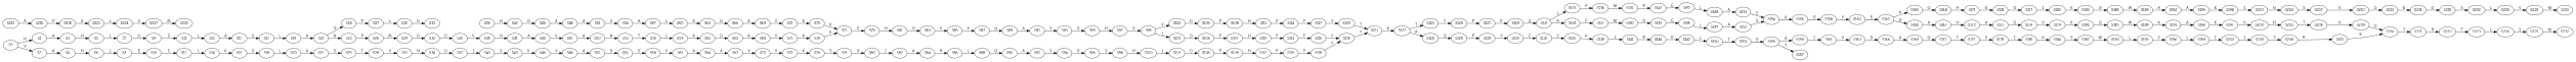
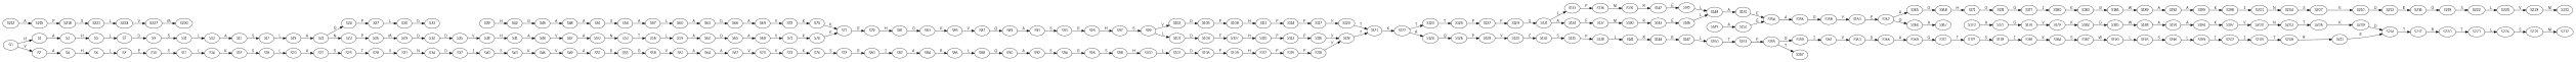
  strict digraph {
    fontname="Comic Neue"
    rankdir=LR
    node [fontname="Comic Neue"]
    edge [fontname="Comic Neue"]
    S0
    S1
    S2
    S3
    S4
    S5
    S6
    S7
    S8
    S9
    S10
    S11
    S12
    S13
    S14
    S15
    S16
    S17
    S18
    S19
    S20
    S21
    S22
    S23
    S24
    S25
    S26
    S27
    S28
    S29
    S30
    S31
    S32
    S33
    S34
    S35
    S37
    S38
    S40
    S41
    S39
    S42
    S43
    S44
    S45
    S46
    S47
    S48
    S49
    S50
    S51
    S52
    S53
    S54
    S55
    S56
    S57
    S58
    S59
    S60
    S61
    S62
    S63
    S64
    S65
    S66
    S67
    S68
    S69
    S70
    S71
    S72
    S73
    S74
    S75
    S76
    S77
    S78
    S79
    S80
    S81
    S82
    S83
    S84
    S85
    S86
    S87
    S88
    S89
    S90
    S91
    S92
    S93
    S94
    S95
    S96
    S97
    S98
    S99
    S100
    S101
    S102
    S103
    S104
    S105
    S106
    S107
    S108
    S109
    S110
    S111
    S112
    S113
    S114
    S115
    S116
    S117
    S118
    S119
    S120
    S121
    S122
    S123
    S124
    S125
    S126
    S127
    S128
    S129
    S130
    S131
    S132
    S133
    S134
    S135
    S136
    S137
    S138
    S139
    S140
    S141
    S142
    S143
    S144
    S145
    S146
    S147
    S148
    S149
    S150
    S151
    S152
    S153
    S154
    S155
    S156
    S157
    S159
    S158
    S160
    S161
    S162
    S163
    S164
    S165
    S166
    S167
    S168
    S169
    S170
    S171
    S172
    S173
    S174
    S175
    S176
    S177
    S178
    S179
    S180
    S181
    S182
    S183
    S184
    S185
    S186
    S187
    S188
    S189
    S190
    S191
    S192
    S193
    S194
    S195
    S196
    S197
    S198
    S199
    S200
    S201
    S202
    S203
    S204
    S205
    S206
    S207
    S208
    S209
    S210
    S211
    S214
    S213
    S212
    S215
    S216
    S217
    S218
    S219
    S220
    S221
    S222
    S223
    S224
    S225
    S226
    S227
    S228
    S229
    S230
    S231
    S232
    S0 -> S1 [label=H]
    S0 -> S2 [label=Y]
    S1 -> S3 [label=A]
    S2 -> S4 [label=A]
    S3 -> S5 [label=H]
    S4 -> S6 [label=H]
    S5 -> S7 [label=L]
    S6 -> S8 [label=L]
    S7 -> S9 [label=D]
    S8 -> S10 [label=E]
    S9 -> S11 [label=S]
    S10 -> S12 [label=S]
    S11 -> S13 [label=L]
    S12 -> S14 [label=L]
    S13 -> S15 [label=A]
    S14 -> S16 [label=K]
    S15 -> S17 [label=S]
    S16 -> S18 [label=S]
    S17 -> S19 [label=L]
    S18 -> S20 [label=L]
    S19 -> S21 [label=A]
    S20 -> S22 [label=A]
    S21 -> S23 [label=N]
    S21 -> S24 [label=G]
    S22 -> S25 [label=S]
    S23 -> S26 [label=P]
    S24 -> S27 [label=P]
    S25 -> S28 [label=T]
    S26 -> S29 [label=M]
    S27 -> S30 [label=L]
    S28 -> S31 [label=V]
    S29 -> S32 [label=D]
    S30 -> S33 [label=D]
    S31 -> S34 [label=N]
    S32 -> S35 [label=D]
    S34 -> S37 [label=D]
    S35 -> S38 [label=V]
    S37 -> S40 [label=I]
    S38 -> S41 [label=H]
    S40 -> S43 [label=S]
    S41 -> S44 [label=A]
    S39 -> S42 [label=H]
    S42 -> S45 [label=G]
    S43 -> S46 [label=K]
    S44 -> S47 [label=V]
    S45 -> S48 [label=A]
    S46 -> S49 [label=V]
    S47 -> S50 [label=A]
    S48 -> S51 [label=A]
    S49 -> S52 [label=A]
    S50 -> S53 [label=N]
    S51 -> S54 [label=S]
    S52 -> S55 [label=D]
    S53 -> S56 [label=T]
    S54 -> S57 [label=A]
    S55 -> S58 [label=G]
    S56 -> S59 [label=L]
    S57 -> S60 [label=L]
    S58 -> S61 [label=V]
    S59 -> S62 [label=A]
    S60 -> S63 [label=A]
    S61 -> S64 [label=A]
    S62 -> S65 [label=D]
    S63 -> S66 [label=D]
    S64 -> S67 [label=A]
    S65 -> S68 [label=A]
    S66 -> S69 [label=A]
    S67 -> S70 [label=V]
    S68 -> S71 [label=V]
    S69 -> S72 [label=V]
    S70 -> S73 [label=V]
    S71 -> S74 [label=K]
    S72 -> S75 [label=K]
    S73 -> S76 [label=K]
    S74 -> S77 [label=K]
    S75 -> S77 [label=K]
    S76 -> S78 [label=S]
    S77 -> S79 [label=G]
    S78 -> S80 [label=G]
    S79 -> S81 [label=H]
    S80 -> S82 [label=I]
    S81 -> S83 [label=G]
    S82 -> S84 [label=A]
    S83 -> S85 [label=K]
    S84 -> S86 [label=R]
    S85 -> S87 [label=V]
    S86 -> S88 [label=L]
    S87 -> S89 [label=Q]
    S88 -> S90 [label=Q]
    S89 -> S91 [label=A]
    S90 -> S92 [label=A]
    S91 -> S93 [label=S]
    S92 -> S94 [label=S]
    S93 -> S95 [label=G]
    S94 -> S96 [label=G]
    S95 -> S97 [label=H]
    S96 -> S98 [label=S]
    S97 -> S99 [label=S]
    S98 -> S100 [label=H]
    S99 -> S101 [label=L]
    S99 -> S102 [label=V]
    S100 -> S103 [label=L]
    S101 -> S104 [label=D]
    S102 -> S105 [label=D]
    S103 -> S106 [label=D]
    S104 -> S107 [label=F]
    S105 -> S108 [label=F]
    S106 -> S109 [label=F]
    S107 -> S110 [label=H]
    S108 -> S111 [label=H]
    S109 -> S112 [label=H]
    S110 -> S113 [label=P]
    S111 -> S114 [label=P]
    S112 -> S115 [label=P]
    S113 -> S116 [label=F]
    S114 -> S117 [label=F]
    S115 -> S118 [label=F]
    S116 -> S119 [label=Y]
    S117 -> S120 [label=Y]
    S118 -> S119 [label=Y]
    S119 -> S121 [label=T]
    S120 -> S121 [label=T]
    S121 -> S122 [label=K]
    S122 -> S123 [label=T]
    S122 -> S124 [label=A]
    S123 -> S125 [label=T]
    S124 -> S126 [label=Q]
    S125 -> S127 [label=P]
    S126 -> S128 [label=P]
    S127 -> S129 [label=F]
    S128 -> S130 [label=Y]
    S129 -> S131 [label=S]
    S130 -> S132 [label=C]
    S131 -> S133 [label=L]
    S131 -> S134 [label=A]
    S132 -> S135 [label=S]
    S133 -> S136 [label=F]
    S134 -> S137 [label=F]
    S135 -> S138 [label=F]
    S136 -> S139 [label=M]
    S137 -> S140 [label=M]
    S138 -> S141 [label=L]
    S139 -> S142 [label=R]
    S140 -> S143 [label=R]
    S141 -> S144 [label=R]
    S142 -> S145 [label=E]
    S143 -> S146 [label=E]
    S144 -> S147 [label=E]
    S145 -> S148 [label=L]
-   S146 -> S149 [label=L]
+   S146 -> S148 [label=L]
    S147 -> S150 [label=L]
    S148 -> S151 [label=A]
    S149 -> S152 [label=A]
    S150 -> S153 [label=T]
    S151 -> S154 [label=E]
    S152 -> S154 [label=E]
    S153 -> S155 [label=E]
    S154 -> S156 [label=A]
    S155 -> S157 [label=T]
    S155 -> S159 [label=G]
    S156 -> S158 [label=G]
    S159 -> S161 [label=I]
    S158 -> S160 [label=Y]
    S160 -> S162 [label=E]
    S161 -> S163 [label=V]
    S162 -> S164 [label=G]
    S162 -> S165 [label=A]
    S163 -> S166 [label=D]
    S164 -> S167 [label=A]
    S165 -> S168 [label=G]
    S166 -> S169 [label=A]
-   S167 -> S170 [label=H]
    S168 -> S171 [label=H]
    S169 -> S172 [label=Q]
    S170 -> S173 [label=A]
    S171 -> S174 [label=G]
    S172 -> S175 [label=T]
    S173 -> S176 [label=G]
    S174 -> S177 [label=G]
    S175 -> S178 [label=S]
    S176 -> S179 [label=V]
    S177 -> S180 [label=I]
    S178 -> S181 [label=I]
    S179 -> S182 [label=K]
    S180 -> S183 [label=K]
    S181 -> S184 [label=K]
    S182 -> S185 [label=G]
    S183 -> S186 [label=G]
    S184 -> S187 [label=S]
    S185 -> S188 [label=W]
    S186 -> S189 [label=W]
    S187 -> S190 [label=W]
    S188 -> S191 [label=A]
    S189 -> S192 [label=A]
    S190 -> S193 [label=L]
    S191 -> S194 [label=A]
    S192 -> S195 [label=A]
    S193 -> S196 [label=S]
    S194 -> S197 [label=K]
    S195 -> S198 [label=K]
    S196 -> S199 [label=L]
    S197 -> S200 [label=V]
    S198 -> S201 [label=I]
    S199 -> S202 [label=I]
    S200 -> S203 [label=N]
    S201 -> S204 [label=N]
    S202 -> S205 [label=I]
    S203 -> S206 [label=T]
    S204 -> S207 [label=S]
    S205 -> S208 [label=T]
    S206 -> S209 [label=K]
    S207 -> S210 [label=K]
    S208 -> S211 [label=R]
    S209 -> S214 [label=D]
    S210 -> S213 [label=D]
    S211 -> S214 [label=E]
    S214 -> S217 [label=T]
    S213 -> S216 [label=E]
    S212 -> S215 [label=A]
    S215 -> S218 [label=P]
    S216 -> S219 [label=G]
    S217 -> S220 [label=R]
    S218 -> S221 [label=S]
    S219 -> S222 [label=S]
    S220 -> S223 [label=T]
    S221 -> S224 [label=L]
    S222 -> S225 [label=L]
    S223 -> S226 [label=L]
    S224 -> S227 [label=V]
    S225 -> S228 [label=V]
    S226 -> S229 [label=S]
    S227 -> S230 [label=M]
    S228 -> S231 [label=M]
    S229 -> S232 [label=M]
  }
